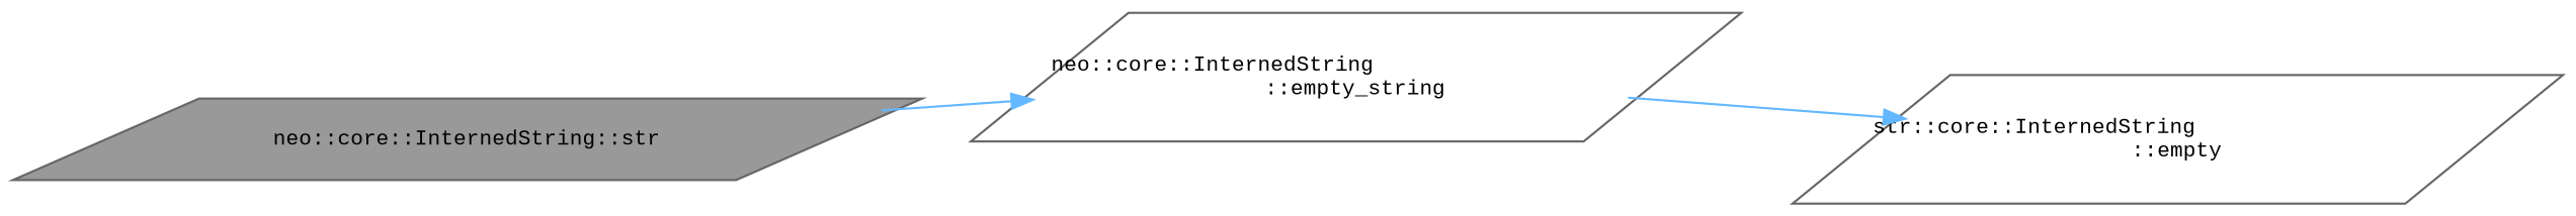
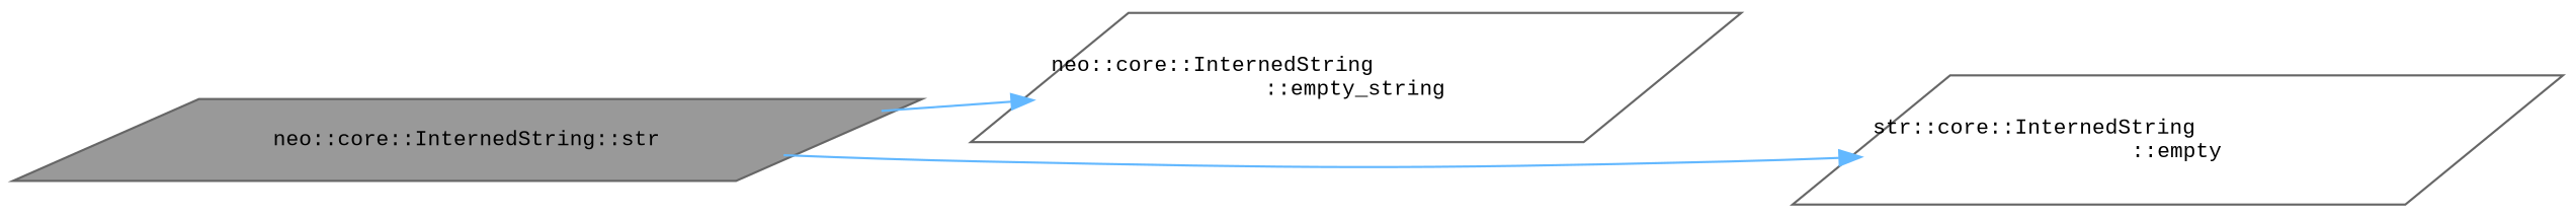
  digraph {
    fontname="Liberation Mono"
    rankdir=LR
    node [color=grey40 fillcolor=white fontname="Liberation Mono" fontsize=10 shape=parallelogram style=filled]
    edge [color=steelblue1 fontname="Liberation Mono" fontsize=10 labelfontname=Helvetica labelfontsize=10 style=solid]
    n1 [color=gray40 fillcolor=grey60 fontcolor=black height=0.2 label="neo::core::InternedString::str" width=0.4]
    n2 [height=0.2 label="neo::core::InternedString\l::empty_string" width=0.4]
    n3 [height=0.2 label="str::core::InternedString\l::empty" width=0.4]
    n1 -> n2
-   n2 -> n3
+   n1 -> n3
  }
